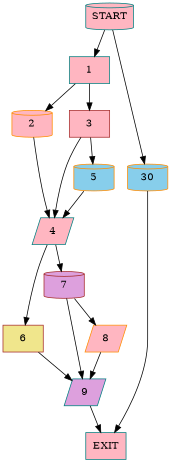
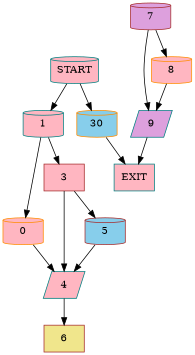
  digraph {
    node [color=teal fillcolor=lightpink shape=cylinder style=filled]
    n1 [label=START]
-   1 [shape=box]
+   1
    n3 [color=darkorange fillcolor=skyblue label=30]
-   2 [color=darkorange]
+   2 [color=darkorange label=0]
    3 [color=brown shape=box]
    n6 [label=EXIT shape=box]
    4 [shape=parallelogram]
-   5 [color=darkorange fillcolor=skyblue]
+   5 [color=brown fillcolor=skyblue]
    6 [color=brown fillcolor=khaki shape=box]
    7 [color=brown fillcolor=plum]
    9 [fillcolor=plum shape=parallelogram]
-   8 [color=darkorange shape=parallelogram]
+   8 [color=darkorange]
    n1 -> 1
    n1 -> n3
    1 -> 2
    1 -> 3
    n3 -> n6
    2 -> 4
    3 -> 4
    3 -> 5
    4 -> 6
-   4 -> 7
    5 -> 4
-   6 -> 9
    7 -> 9
    7 -> 8
    9 -> n6
    8 -> 9
  }
